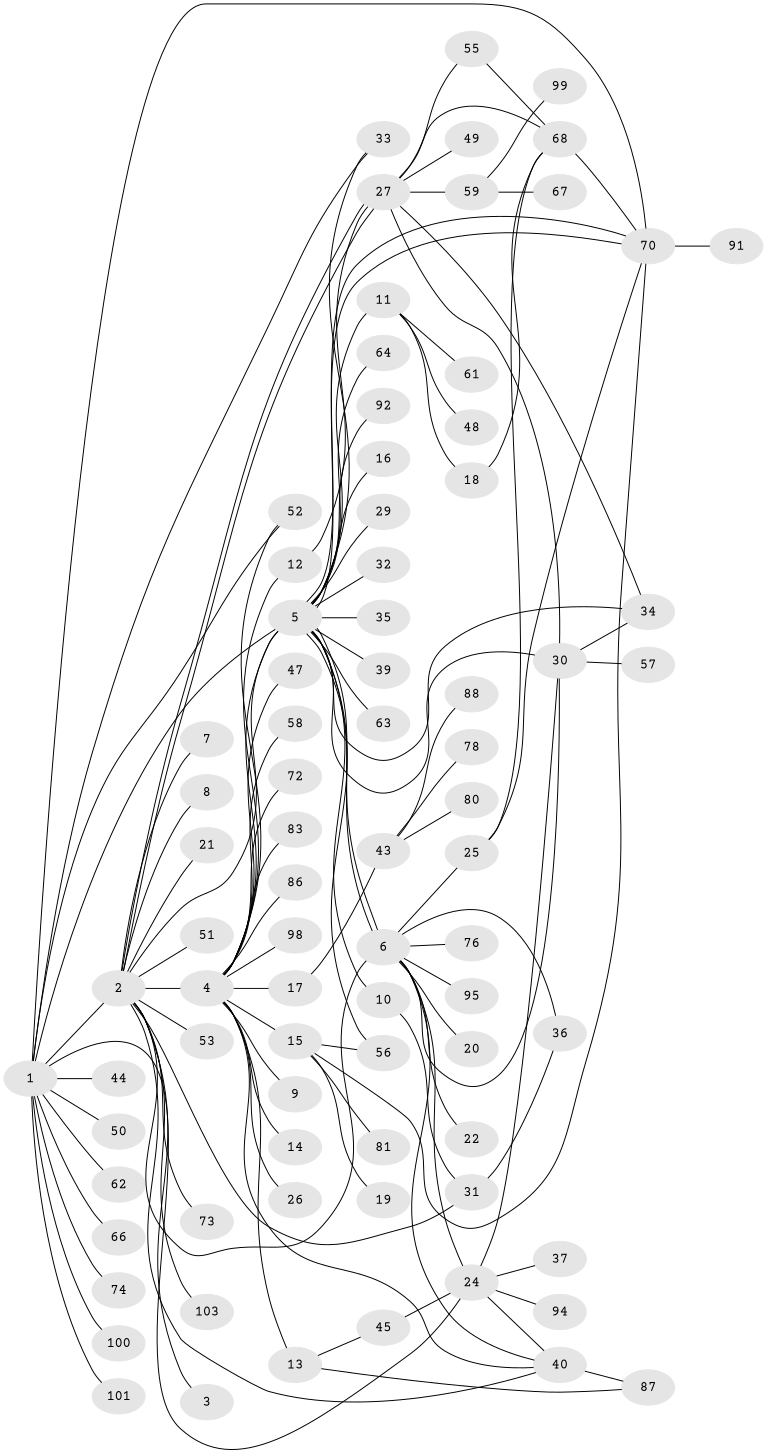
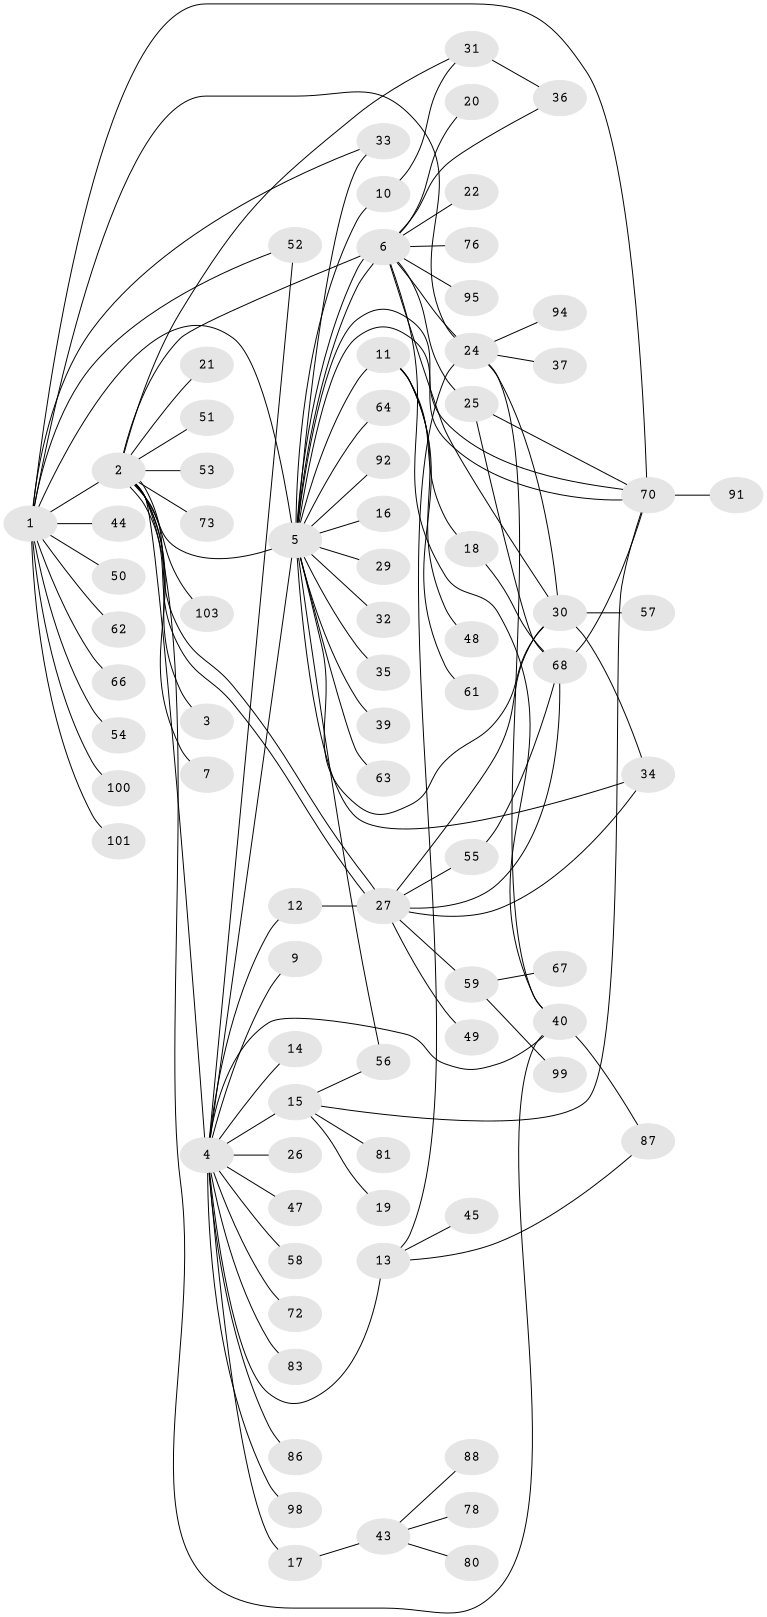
  graph {
    fontname="Courier Prime"
    rankdir=LR
    node [color=gray90 fontname="Courier Prime" style=filled]
    edge [fontname="Courier Prime"]
    1 [super="+23"]
    2 [super="+54"]
    5 [super="+38"]
    24 [super="+71"]
    33
    44 [super="+92"]
    50
    62
    66
    70 [super="+85"]
-   74
+   74 [label=54]
    100
    101
    52
    4 [super="+97"]
    3
    6 [super="+60"]
    7
-   8
    21
    27 [super="+42"]
    31 [super="+79"]
    40 [super="+84"]
    51
    53
    73
    103
    9
    12 [super="+82"]
    13 [super="+89"]
    14 [super="+41"]
    15 [super="+28"]
    17
    26
    47
    58
    72
    83
    86
    98 [super="+102"]
    10 [super="+69"]
    11 [super="+46"]
    16
    29
    30
    32
    34 [super="+75"]
    35 [super="+65"]
    39
    63
    64
    n52 [label=92]
    56
    37
    94
    91
    20
    22
    25
    76
    95
    36
    68 [super="+96"]
    49
    55
    59
    87
    45
    19
    81
    43 [super="+77"]
    18 [super="+93"]
    48
    61
    57
    78
    80
    88
    67
    99
    1 -- 2
    1 -- 5
    1 -- 24
    1 -- 33
    1 -- 44
    1 -- 50
    1 -- 62
    1 -- 66
    1 -- 70
    1 -- 74
    1 -- 100
    1 -- 101
    1 -- 52
    2 -- 5
    2 -- 4
    2 -- 3
    2 -- 6
    2 -- 7
-   2 -- 8
    2 -- 21
    2 -- 27
    2 -- 27
    2 -- 31
    2 -- 40
    2 -- 51
    2 -- 53
    2 -- 73
    2 -- 103
    5 -- 33
    5 -- 70
    5 -- 70
    5 -- 6
    5 -- 6
    5 -- 10
    5 -- 11
    5 -- 16
    5 -- 29
    5 -- 30
    5 -- 32
    5 -- 34 [weight=2]
    5 -- 35
    5 -- 39
    5 -- 63
    5 -- 64
    5 -- n52
    5 -- 56
    24 -- 40
    24 -- 30
    24 -- 37
    24 -- 94
    70 -- 91
    4 -- 5
    4 -- 52
    4 -- 40
    4 -- 9
    4 -- 12
    4 -- 13
    4 -- 14
    4 -- 15
    4 -- 17
    4 -- 26
    4 -- 47
    4 -- 58
    4 -- 72
    4 -- 83
    4 -- 86
    4 -- 98
    6 -- 24
    6 -- 40
    6 -- 30
    6 -- 20
    6 -- 22
    6 -- 25
    6 -- 76
    6 -- 95
    6 -- 36
    27 -- 30
    27 -- 34
    27 -- 68
    27 -- 49
    27 -- 55
    27 -- 59
    31 -- 36
    40 -- 87
    12 -- 27
-   45 -- 24
+   13 -- 24
    13 -- 87
    13 -- 45
    15 -- 70
    15 -- 56
    15 -- 19
    15 -- 81
    17 -- 43
    10 -- 31
    11 -- 18
    11 -- 48
    11 -- 61
    30 -- 34
    30 -- 57
    25 -- 70
    25 -- 68
    68 -- 70
    55 -- 68
    59 -- 67
    59 -- 99
    43 -- 78
    43 -- 80
    43 -- 88
    18 -- 68
  }
